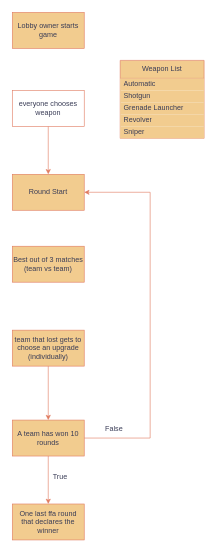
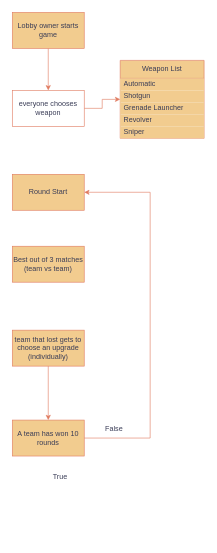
  <mxCell id="0" />
  <mxCell id="1" parent="0" />
+ <mxCell id="2" value="" style="edgeStyle=orthogonalEdgeStyle;rounded=0;orthogonalLoop=1;jettySize=auto;html=1;labelBackgroundColor=none;strokeColor=#E07A5F;fontColor=default;" parent="1" source="3" target="5" edge="1"><mxGeometry relative="1" as="geometry" /></mxCell>
  <mxCell id="3" value="Lobby owner starts game" style="rounded=0;whiteSpace=wrap;html=1;labelBackgroundColor=none;fillColor=#F2CC8F;strokeColor=#E07A5F;fontColor=#393C56;" parent="1" vertex="1"><mxGeometry y="20" width="120" height="60" as="geometry" x="20" /></mxCell>
- <mxCell id="4" style="edgeStyle=orthogonalEdgeStyle;rounded=0;orthogonalLoop=1;jettySize=auto;html=1;labelBackgroundColor=none;strokeColor=#E07A5F;fontColor=default;" parent="1" source="5" target="12" edge="1"><mxGeometry relative="1" as="geometry" /></mxCell>
+ <mxCell id="4" style="edgeStyle=orthogonalEdgeStyle;rounded=0;orthogonalLoop=1;jettySize=auto;html=1;labelBackgroundColor=none;strokeColor=#E07A5F;fontColor=default;" parent="1" source="5" target="6" edge="1"><mxGeometry relative="1" as="geometry" /></mxCell>
  <mxCell id="5" value="everyone chooses weapon" style="rounded=0;whiteSpace=wrap;html=1;labelBackgroundColor=none;fillColor=#ffffff;strokeColor=#E07A5F;fontColor=#393C56;" parent="1" vertex="1"><mxGeometry y="150" width="120" height="60" as="geometry" x="20" /></mxCell>
  <mxCell id="6" value="Weapon List" style="swimlane;fontStyle=0;childLayout=stackLayout;horizontal=1;startSize=30;horizontalStack=0;resizeParent=1;resizeParentMax=0;resizeLast=0;collapsible=1;marginBottom=0;whiteSpace=wrap;html=1;labelBackgroundColor=none;fillColor=#F2CC8F;strokeColor=#E07A5F;fontColor=#393C56;" parent="1" vertex="1"><mxGeometry x="200" y="100" width="140" height="130" as="geometry"><mxRectangle x="170" y="30" width="110" height="30" as="alternateBounds" /></mxGeometry></mxCell>
  <mxCell id="7" value="Automatic" style="text;strokeColor=none;fillColor=#F2CC8F;align=left;verticalAlign=middle;spacingLeft=4;spacingRight=4;overflow=hidden;points=[[0,0.5],[1,0.5]];portConstraint=eastwest;rotatable=0;whiteSpace=wrap;html=1;imageHeight=13;labelBackgroundColor=none;fontColor=#393C56;" parent="6" vertex="1"><mxGeometry y="30" width="140" height="20" as="geometry" /></mxCell>
  <mxCell id="8" value="Shotgun&lt;br&gt;" style="text;strokeColor=none;fillColor=#F2CC8F;align=left;verticalAlign=middle;spacingLeft=4;spacingRight=4;overflow=hidden;points=[[0,0.5],[1,0.5]];portConstraint=eastwest;rotatable=0;whiteSpace=wrap;html=1;imageHeight=13;labelBackgroundColor=none;fontColor=#393C56;" parent="6" vertex="1"><mxGeometry y="50" width="140" height="20" as="geometry" /></mxCell>
  <mxCell id="9" value="Grenade Launcher" style="text;strokeColor=none;fillColor=#F2CC8F;align=left;verticalAlign=middle;spacingLeft=4;spacingRight=4;overflow=hidden;points=[[0,0.5],[1,0.5]];portConstraint=eastwest;rotatable=0;whiteSpace=wrap;html=1;imageHeight=13;labelBackgroundColor=none;fontColor=#393C56;" parent="6" vertex="1"><mxGeometry y="70" width="140" height="20" as="geometry" /></mxCell>
  <mxCell id="10" value="Revolver" style="text;strokeColor=none;fillColor=#F2CC8F;align=left;verticalAlign=middle;spacingLeft=4;spacingRight=4;overflow=hidden;points=[[0,0.5],[1,0.5]];portConstraint=eastwest;rotatable=0;whiteSpace=wrap;html=1;imageHeight=13;labelBackgroundColor=none;fontColor=#393C56;" parent="6" vertex="1"><mxGeometry y="90" width="140" height="20" as="geometry" /></mxCell>
  <mxCell id="11" value="Sniper" style="text;strokeColor=none;fillColor=#F2CC8F;align=left;verticalAlign=middle;spacingLeft=4;spacingRight=4;overflow=hidden;points=[[0,0.5],[1,0.5]];portConstraint=eastwest;rotatable=0;whiteSpace=wrap;html=1;imageHeight=13;labelBackgroundColor=none;fontColor=#393C56;" parent="6" vertex="1"><mxGeometry y="110" width="140" height="20" as="geometry" /></mxCell>
  <mxCell id="12" value="Round Start" style="rounded=0;whiteSpace=wrap;html=1;labelBackgroundColor=none;fillColor=#F2CC8F;strokeColor=#E07A5F;fontColor=#393C56;" parent="1" vertex="1"><mxGeometry y="290" width="120" height="60" as="geometry" x="20" /></mxCell>
  <mxCell id="13" value="Best out of 3 matches&lt;br&gt;(team vs team)" style="rounded=0;whiteSpace=wrap;html=1;labelBackgroundColor=none;fillColor=#F2CC8F;strokeColor=#E07A5F;fontColor=#393C56;" parent="1" vertex="1"><mxGeometry y="410" width="120" height="60" as="geometry" x="20" /></mxCell>
  <mxCell id="14" style="edgeStyle=orthogonalEdgeStyle;rounded=0;orthogonalLoop=1;jettySize=auto;html=1;entryX=1;entryY=0.5;entryDx=0;entryDy=0;labelBackgroundColor=none;strokeColor=#E07A5F;fontColor=default;" parent="1" source="18" target="12" edge="1"><mxGeometry relative="1" as="geometry"><mxPoint x="220" y="810" as="sourcePoint" /><Array as="points"><mxPoint x="250" y="730" /><mxPoint x="250" y="320" /></Array></mxGeometry></mxCell>
  <mxCell id="15" value="" style="edgeStyle=orthogonalEdgeStyle;rounded=0;orthogonalLoop=1;jettySize=auto;html=1;labelBackgroundColor=none;strokeColor=#E07A5F;fontColor=default;" parent="1" source="16" target="18" edge="1"><mxGeometry relative="1" as="geometry"><mxPoint x="80" y="690" as="targetPoint" /></mxGeometry></mxCell>
  <mxCell id="16" value="team that lost gets to choose an upgrade (individually)" style="rounded=0;whiteSpace=wrap;html=1;labelBackgroundColor=none;fillColor=#F2CC8F;strokeColor=#E07A5F;fontColor=#393C56;" parent="1" vertex="1"><mxGeometry y="550" width="120" height="60" as="geometry" x="20" /></mxCell>
- <mxCell id="17" value="" style="edgeStyle=orthogonalEdgeStyle;rounded=0;orthogonalLoop=1;jettySize=auto;html=1;labelBackgroundColor=none;strokeColor=#E07A5F;fontColor=default;" parent="1" source="18" target="21" edge="1"><mxGeometry relative="1" as="geometry" /></mxCell>
  <mxCell id="18" value="A team has won 10 rounds" style="rounded=0;whiteSpace=wrap;html=1;labelBackgroundColor=none;fillColor=#F2CC8F;strokeColor=#E07A5F;fontColor=#393C56;" parent="1" vertex="1"><mxGeometry y="700" width="120" height="60" as="geometry" x="20" /></mxCell>
  <mxCell id="19" value="False" style="text;html=1;strokeColor=none;fillColor=none;align=center;verticalAlign=middle;whiteSpace=wrap;rounded=0;labelBackgroundColor=none;fontColor=#393C56;" parent="1" vertex="1"><mxGeometry x="160" y="700" width="60" height="30" as="geometry" /></mxCell>
  <mxCell id="20" value="True" style="text;html=1;strokeColor=none;fillColor=none;align=center;verticalAlign=middle;whiteSpace=wrap;rounded=0;labelBackgroundColor=none;fontColor=#393C56;" parent="1" vertex="1"><mxGeometry x="70" y="780" width="60" height="30" as="geometry" /></mxCell>
- <mxCell id="21" value="One last ffa round that declares the winner" style="rounded=0;whiteSpace=wrap;html=1;labelBackgroundColor=none;fillColor=#F2CC8F;strokeColor=#E07A5F;fontColor=#393C56;" parent="1" vertex="1"><mxGeometry y="840" width="120" height="60" as="geometry" x="20" /></mxCell>
